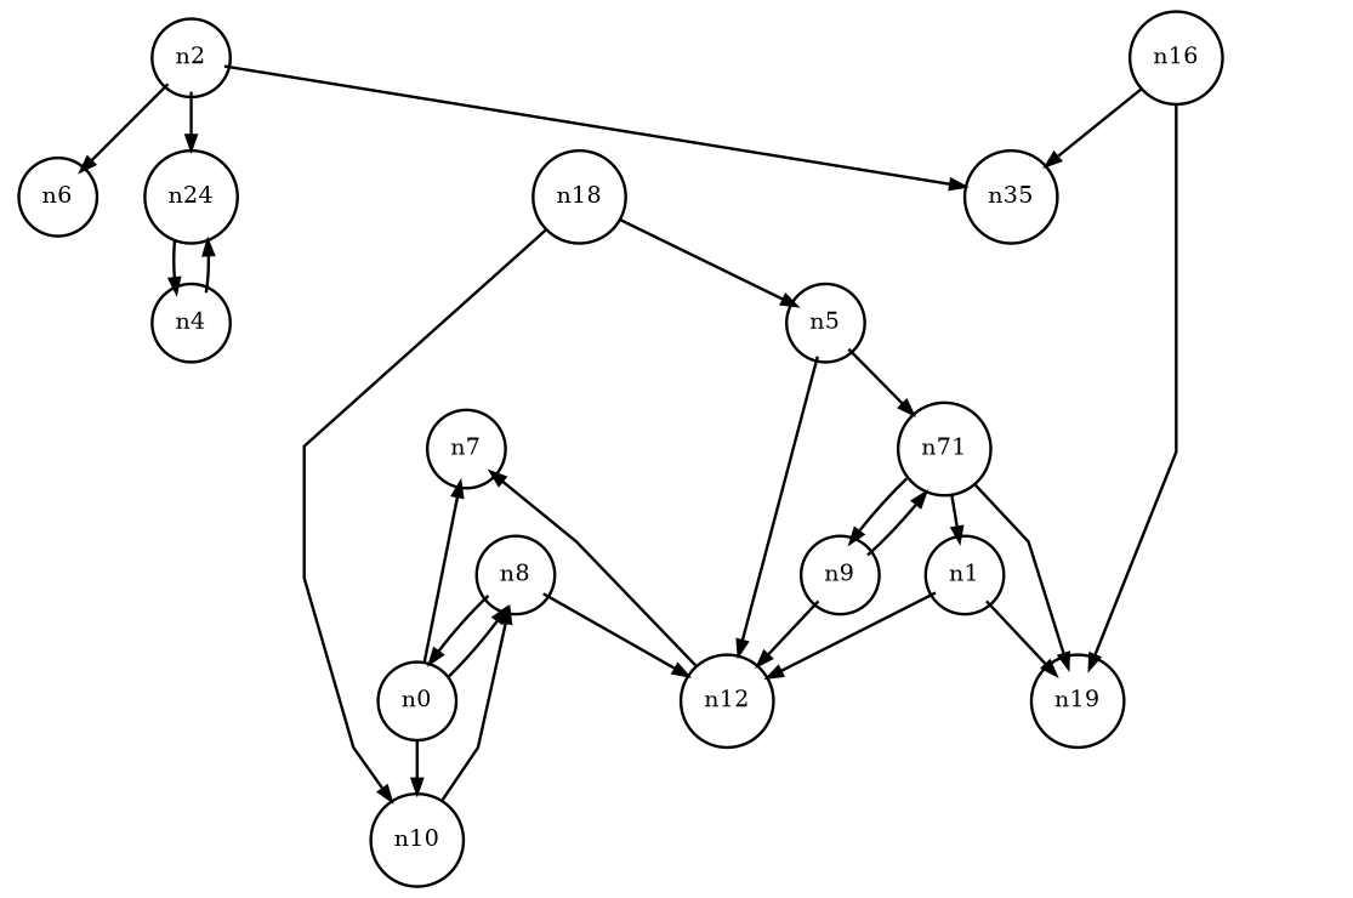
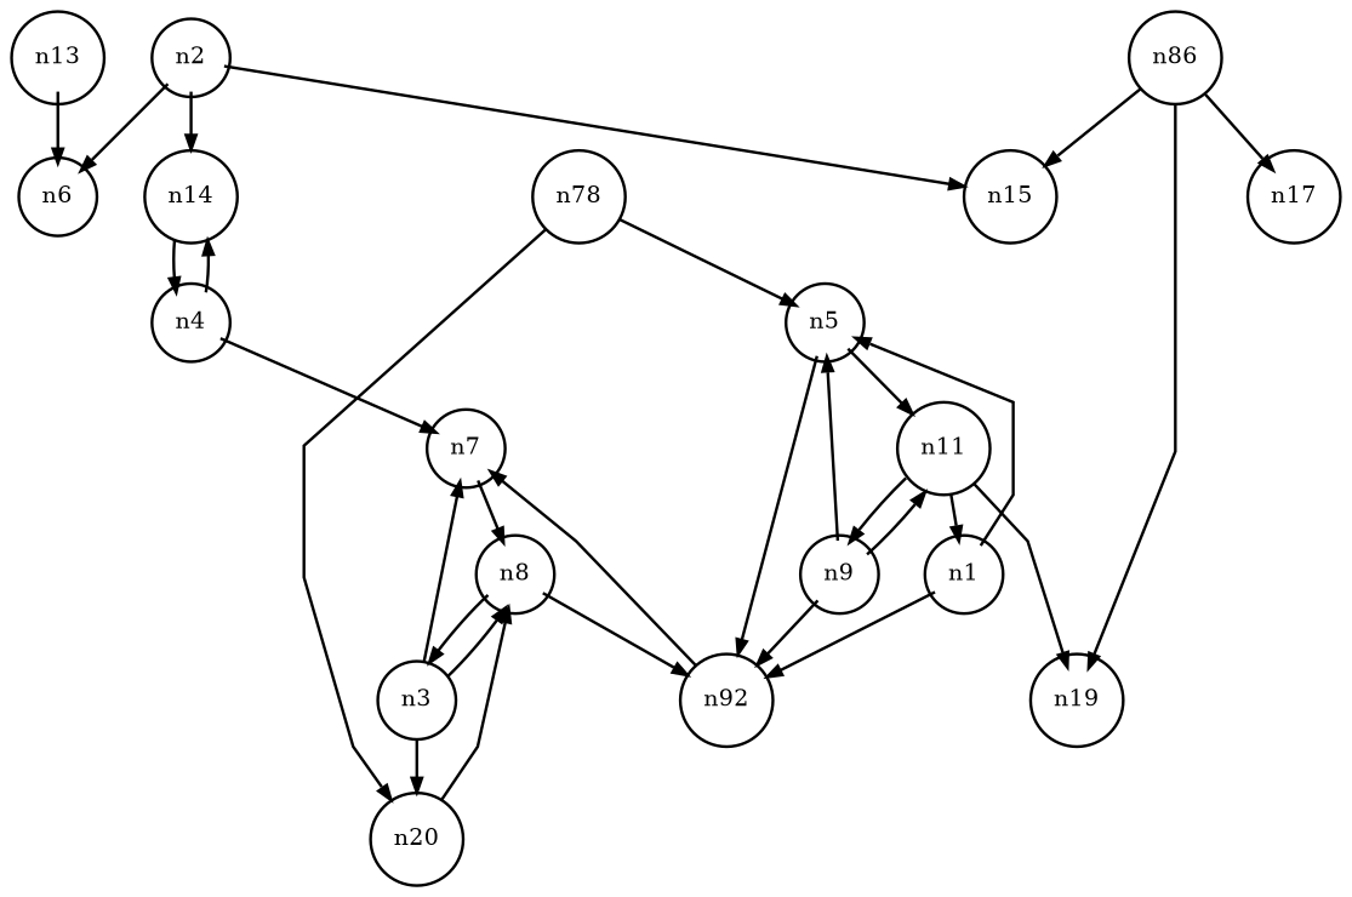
  digraph {
    fontsize=8
    nodesep=0.22
    nodesize=0.16
    ranksep=0.22
    splines=polyline
    node [fixedsize=shape fontsize=8 shape=circle]
    edge [arrowsize=0.5]
    n7 [width=0.32]
    n8 [width=0.32]
-   n0 [width=0.32]
-   n12 [width=0.32]
-   n10 [width=0.32]
-   n15 [width=0.32 label=n35]
+   n0 [width=0.32 label=n3]
+   n12 [width=0.32 label=n92]
+   n10 [width=0.32 label=n20]
+   n15 [width=0.32]
    n1 [width=0.32]
    n19 [width=0.32]
    n2 [width=0.32]
    n6 [width=0.32]
-   n14 [width=0.32 label=n24]
+   n14 [width=0.32]
    n4 [width=0.32]
    n5 [width=0.32]
-   n11 [width=0.32 label=n71]
+   n11 [width=0.32]
    n9 [width=0.32]
-   n16 [width=0.32]
-   n18 [width=0.32]
+   n13 [width=0.32]
+   n16 [width=0.32 label=n86]
+   n17 [width=0.32]
+   n18 [width=0.32 label=n78]
+   n7 -> n8
    n8 -> n0
    n8 -> n12
    n0 -> n7
    n0 -> n8
    n0 -> n10
    n12 -> n7
    n10 -> n8
    n1 -> n12
-   n1 -> n19
+   n1 -> n5
    n2 -> n15
    n2 -> n6
    n2 -> n14
    n14 -> n4
+   n4 -> n7
    n4 -> n14
    n5 -> n12
    n5 -> n11
    n11 -> n1
    n11 -> n19
    n11 -> n9
    n9 -> n12
+   n9 -> n5
    n9 -> n11
+   n13 -> n6
    n16 -> n15
    n16 -> n19
+   n16 -> n17
    n18 -> n10
    n18 -> n5
  }
